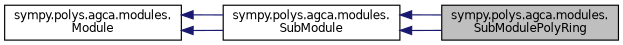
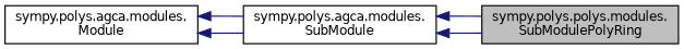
  digraph {
    rankdir=LR
    node [color=black fillcolor=white fontname=Helvetica fontsize=10 shape=record style=filled]
    edge [color=midnightblue dir=back fontname=Helvetica fontsize=10 labelfontname=Helvetica labelfontsize=10 style=solid]
-   n1 [fillcolor=grey75 fontcolor=black height=0.2 label="sympy.polys.agca.modules.\lSubModulePolyRing" width=0.4]
+   n1 [fillcolor=grey75 fontcolor=black height=0.2 label="sympy.polys.polys.modules.\lSubModulePolyRing" width=0.4]
    n2 [height=0.2 label="sympy.polys.agca.modules.\lSubModule" width=0.4]
    n3 [height=0.2 label="sympy.polys.agca.modules.\lModule" width=0.4]
    n2 -> n1
    n2 -> n1
    n3 -> n2
    n3 -> n2
  }
